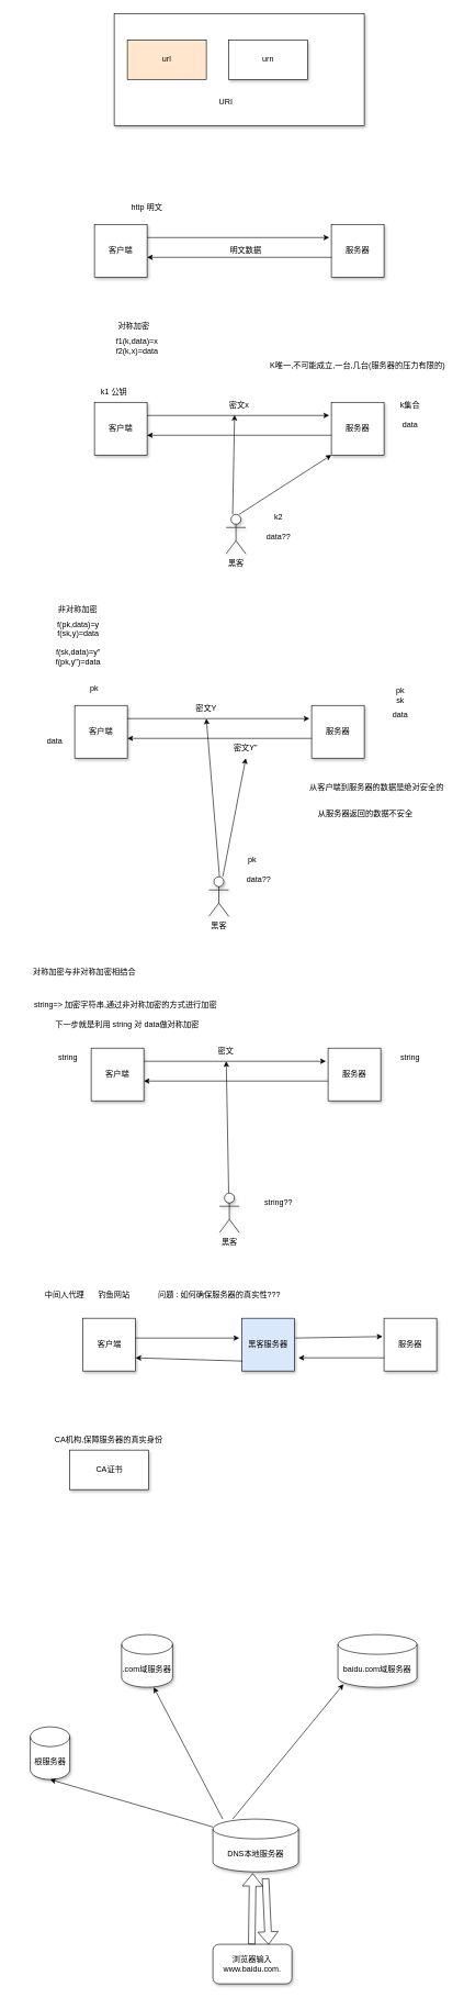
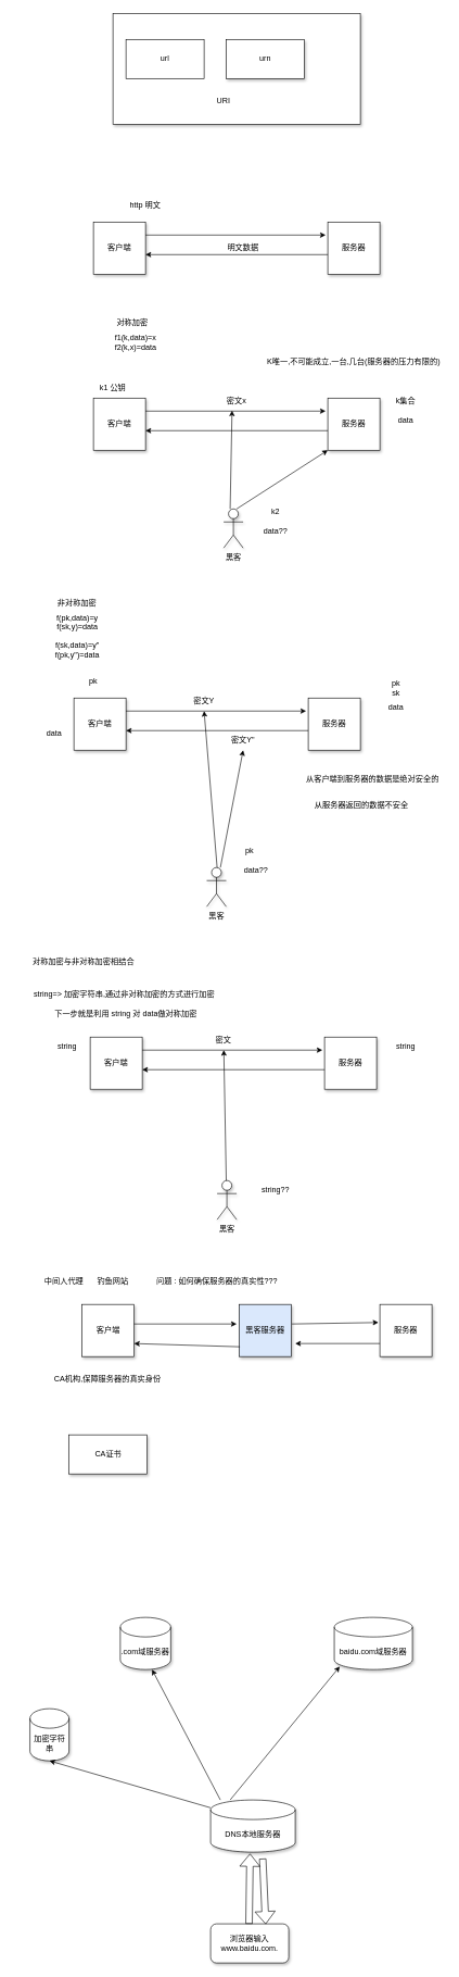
  <mxCell id="0" />
  <mxCell id="1" parent="0" />
  <mxCell id="2" value="" style="rounded=0;whiteSpace=wrap;html=1;shadow=1;" vertex="1" parent="1"><mxGeometry x="173" y="20" width="380" height="170" as="geometry" /></mxCell>
- <mxCell id="3" value="url" style="rounded=0;whiteSpace=wrap;html=1;fillColor=#ffe6cc;" vertex="1" parent="1"><mxGeometry x="193" y="60" width="120" height="60" as="geometry" /></mxCell>
+ <mxCell id="3" value="url" style="rounded=0;whiteSpace=wrap;html=1;" vertex="1" parent="1"><mxGeometry x="193" y="60" width="120" height="60" as="geometry" /></mxCell>
  <mxCell id="4" value="urn" style="rounded=0;whiteSpace=wrap;html=1;shadow=1;" vertex="1" parent="1"><mxGeometry x="347" y="60" width="120" height="60" as="geometry" /></mxCell>
  <mxCell id="5" value="URI" style="text;html=1;strokeColor=none;fillColor=none;align=center;verticalAlign=middle;whiteSpace=wrap;rounded=0;shadow=1;" vertex="1" parent="1"><mxGeometry x="313" y="140" width="60" height="30" as="geometry" /></mxCell>
  <mxCell id="6" value="客户端" style="whiteSpace=wrap;html=1;aspect=fixed;shadow=1;" vertex="1" parent="1"><mxGeometry x="143" y="340" width="80" height="80" as="geometry" /></mxCell>
  <mxCell id="7" value="服务器" style="whiteSpace=wrap;html=1;aspect=fixed;shadow=1;" vertex="1" parent="1"><mxGeometry x="503" y="340" width="80" height="80" as="geometry" /></mxCell>
  <mxCell id="8" value="" style="endArrow=classic;html=1;rounded=0;entryX=-0.041;entryY=0.25;entryDx=0;entryDy=0;entryPerimeter=0;" edge="1" parent="1" target="7"><mxGeometry width="50" height="50" relative="1" as="geometry"><mxPoint x="223" y="360" as="sourcePoint" /><mxPoint x="273" y="310" as="targetPoint" /></mxGeometry></mxCell>
  <mxCell id="9" value="http 明文" style="text;html=1;strokeColor=none;fillColor=none;align=center;verticalAlign=middle;whiteSpace=wrap;rounded=0;shadow=1;" vertex="1" parent="1"><mxGeometry x="193" y="300" width="60" height="30" as="geometry" /></mxCell>
  <mxCell id="10" value="" style="endArrow=classic;html=1;rounded=0;entryX=1;entryY=0.625;entryDx=0;entryDy=0;entryPerimeter=0;" edge="1" parent="1" target="6"><mxGeometry width="50" height="50" relative="1" as="geometry"><mxPoint x="503" y="390" as="sourcePoint" /><mxPoint x="553" y="340" as="targetPoint" /></mxGeometry></mxCell>
  <mxCell id="11" value="明文数据" style="text;html=1;strokeColor=none;fillColor=none;align=center;verticalAlign=middle;whiteSpace=wrap;rounded=0;shadow=1;" vertex="1" parent="1"><mxGeometry x="343" y="365" width="60" height="30" as="geometry" /></mxCell>
  <mxCell id="12" value="对称加密" style="text;html=1;strokeColor=none;fillColor=none;align=center;verticalAlign=middle;whiteSpace=wrap;rounded=0;shadow=1;" vertex="1" parent="1"><mxGeometry x="173" y="480" width="60" height="30" as="geometry" /></mxCell>
  <mxCell id="13" value="客户端" style="whiteSpace=wrap;html=1;aspect=fixed;shadow=1;" vertex="1" parent="1"><mxGeometry x="143" y="610" width="80" height="80" as="geometry" /></mxCell>
  <mxCell id="14" value="服务器" style="whiteSpace=wrap;html=1;aspect=fixed;shadow=1;" vertex="1" parent="1"><mxGeometry x="503" y="610" width="80" height="80" as="geometry" /></mxCell>
  <mxCell id="15" value="" style="endArrow=classic;html=1;rounded=0;entryX=-0.041;entryY=0.25;entryDx=0;entryDy=0;entryPerimeter=0;" edge="1" parent="1" target="14"><mxGeometry width="50" height="50" relative="1" as="geometry"><mxPoint x="223" y="630" as="sourcePoint" /><mxPoint x="273" y="580" as="targetPoint" /></mxGeometry></mxCell>
  <mxCell id="16" value="" style="endArrow=classic;html=1;rounded=0;entryX=1;entryY=0.625;entryDx=0;entryDy=0;entryPerimeter=0;" edge="1" parent="1" target="13"><mxGeometry width="50" height="50" relative="1" as="geometry"><mxPoint x="503" y="660" as="sourcePoint" /><mxPoint x="553" y="610" as="targetPoint" /></mxGeometry></mxCell>
  <mxCell id="17" value="f1(k,data)=x&lt;br&gt;f2(k,x)=data" style="text;html=1;strokeColor=none;fillColor=none;align=center;verticalAlign=middle;whiteSpace=wrap;rounded=0;shadow=1;" vertex="1" parent="1"><mxGeometry x="153" y="510" width="110" height="30" as="geometry" /></mxCell>
  <mxCell id="18" value="k1 公钥" style="text;html=1;strokeColor=none;fillColor=none;align=center;verticalAlign=middle;whiteSpace=wrap;rounded=0;shadow=1;" vertex="1" parent="1"><mxGeometry x="143" y="580" width="60" height="30" as="geometry" /></mxCell>
  <mxCell id="19" value="k集合" style="text;html=1;strokeColor=none;fillColor=none;align=center;verticalAlign=middle;whiteSpace=wrap;rounded=0;shadow=1;" vertex="1" parent="1"><mxGeometry x="593" y="600" width="60" height="30" as="geometry" /></mxCell>
  <mxCell id="20" value="密文x" style="text;html=1;strokeColor=none;fillColor=none;align=center;verticalAlign=middle;whiteSpace=wrap;rounded=0;shadow=1;" vertex="1" parent="1"><mxGeometry x="333" y="600" width="60" height="30" as="geometry" /></mxCell>
  <mxCell id="21" value="data" style="text;html=1;strokeColor=none;fillColor=none;align=center;verticalAlign=middle;whiteSpace=wrap;rounded=0;shadow=1;" vertex="1" parent="1"><mxGeometry x="593" y="630" width="60" height="30" as="geometry" /></mxCell>
  <mxCell id="22" value="黑客" style="shape=umlActor;verticalLabelPosition=bottom;verticalAlign=top;html=1;outlineConnect=0;shadow=1;" vertex="1" parent="1"><mxGeometry x="343" y="780" width="30" height="60" as="geometry" /></mxCell>
  <mxCell id="23" value="" style="endArrow=classic;html=1;rounded=0;entryX=0;entryY=1;entryDx=0;entryDy=0;" edge="1" parent="1" target="14"><mxGeometry width="50" height="50" relative="1" as="geometry"><mxPoint x="363" y="780" as="sourcePoint" /><mxPoint x="413" y="730" as="targetPoint" /></mxGeometry></mxCell>
  <mxCell id="24" value="k2" style="text;html=1;strokeColor=none;fillColor=none;align=center;verticalAlign=middle;whiteSpace=wrap;rounded=0;shadow=1;" vertex="1" parent="1"><mxGeometry x="393" y="770" width="60" height="30" as="geometry" /></mxCell>
  <mxCell id="25" value="" style="endArrow=classic;html=1;rounded=0;entryX=0.382;entryY=0.971;entryDx=0;entryDy=0;entryPerimeter=0;" edge="1" parent="1" target="20"><mxGeometry width="50" height="50" relative="1" as="geometry"><mxPoint x="353" y="780" as="sourcePoint" /><mxPoint x="403" y="730" as="targetPoint" /></mxGeometry></mxCell>
  <mxCell id="26" value="data??" style="text;html=1;strokeColor=none;fillColor=none;align=center;verticalAlign=middle;whiteSpace=wrap;rounded=0;shadow=1;" vertex="1" parent="1"><mxGeometry x="393" y="800" width="60" height="30" as="geometry" /></mxCell>
  <mxCell id="27" value="K唯一,不可能成立,一台,几台(服务器的压力有限的)" style="text;html=1;strokeColor=none;fillColor=none;align=center;verticalAlign=middle;whiteSpace=wrap;rounded=0;shadow=1;" vertex="1" parent="1"><mxGeometry x="403" y="540" width="280" height="30" as="geometry" /></mxCell>
  <mxCell id="28" value="非对称加密" style="text;html=1;strokeColor=none;fillColor=none;align=center;verticalAlign=middle;whiteSpace=wrap;rounded=0;shadow=1;" vertex="1" parent="1"><mxGeometry x="63" y="910" width="110" height="30" as="geometry" /></mxCell>
  <mxCell id="29" value="客户端" style="whiteSpace=wrap;html=1;aspect=fixed;shadow=1;" vertex="1" parent="1"><mxGeometry x="113" y="1070" width="80" height="80" as="geometry" /></mxCell>
  <mxCell id="30" value="服务器" style="whiteSpace=wrap;html=1;aspect=fixed;shadow=1;" vertex="1" parent="1"><mxGeometry x="473" y="1070" width="80" height="80" as="geometry" /></mxCell>
  <mxCell id="31" value="" style="endArrow=classic;html=1;rounded=0;entryX=-0.041;entryY=0.25;entryDx=0;entryDy=0;entryPerimeter=0;" edge="1" parent="1" target="30"><mxGeometry width="50" height="50" relative="1" as="geometry"><mxPoint x="193" y="1090" as="sourcePoint" /><mxPoint x="243" y="1040" as="targetPoint" /></mxGeometry></mxCell>
  <mxCell id="32" value="" style="endArrow=classic;html=1;rounded=0;entryX=1;entryY=0.625;entryDx=0;entryDy=0;entryPerimeter=0;" edge="1" parent="1" target="29"><mxGeometry width="50" height="50" relative="1" as="geometry"><mxPoint x="473" y="1120" as="sourcePoint" /><mxPoint x="523" y="1070" as="targetPoint" /></mxGeometry></mxCell>
  <mxCell id="33" value="f(pk,data)=y&lt;br&gt;f(sk,y)=data&lt;br&gt;&lt;br&gt;f(sk,data)=y&quot;&lt;br&gt;f(pk,y&quot;)=data&lt;br&gt;" style="text;html=1;strokeColor=none;fillColor=none;align=center;verticalAlign=middle;whiteSpace=wrap;rounded=0;shadow=1;" vertex="1" parent="1"><mxGeometry x="20.5" y="940" width="195" height="70" as="geometry" /></mxCell>
  <mxCell id="34" value="pk&lt;br&gt;sk" style="text;html=1;strokeColor=none;fillColor=none;align=center;verticalAlign=middle;whiteSpace=wrap;rounded=0;shadow=1;" vertex="1" parent="1"><mxGeometry x="573" y="1040" width="70" height="30" as="geometry" /></mxCell>
  <mxCell id="35" value="黑客" style="shape=umlActor;verticalLabelPosition=bottom;verticalAlign=top;html=1;outlineConnect=0;shadow=1;" vertex="1" parent="1"><mxGeometry x="317" y="1330" width="30" height="60" as="geometry" /></mxCell>
  <mxCell id="36" value="pk&lt;br&gt;" style="text;html=1;strokeColor=none;fillColor=none;align=center;verticalAlign=middle;whiteSpace=wrap;rounded=0;shadow=1;" vertex="1" parent="1"><mxGeometry x="113" y="1030" width="60" height="30" as="geometry" /></mxCell>
  <mxCell id="37" value="pk" style="text;html=1;strokeColor=none;fillColor=none;align=center;verticalAlign=middle;whiteSpace=wrap;rounded=0;shadow=1;" vertex="1" parent="1"><mxGeometry x="353" y="1290" width="60" height="30" as="geometry" /></mxCell>
  <mxCell id="38" value="密文Y" style="text;html=1;strokeColor=none;fillColor=none;align=center;verticalAlign=middle;whiteSpace=wrap;rounded=0;shadow=1;" vertex="1" parent="1"><mxGeometry x="283" y="1060" width="60" height="30" as="geometry" /></mxCell>
  <mxCell id="39" value="data" style="text;html=1;strokeColor=none;fillColor=none;align=center;verticalAlign=middle;whiteSpace=wrap;rounded=0;shadow=1;" vertex="1" parent="1"><mxGeometry x="578" y="1070" width="60" height="30" as="geometry" /></mxCell>
  <mxCell id="40" value="" style="endArrow=classic;html=1;rounded=0;entryX=0.5;entryY=1;entryDx=0;entryDy=0;" edge="1" parent="1" target="38"><mxGeometry width="50" height="50" relative="1" as="geometry"><mxPoint x="333" y="1330" as="sourcePoint" /><mxPoint x="383" y="1280" as="targetPoint" /></mxGeometry></mxCell>
  <mxCell id="41" value="data??" style="text;html=1;strokeColor=none;fillColor=none;align=center;verticalAlign=middle;whiteSpace=wrap;rounded=0;shadow=1;" vertex="1" parent="1"><mxGeometry x="363" y="1320" width="60" height="30" as="geometry" /></mxCell>
  <mxCell id="42" value="从客户端到服务器的数据是绝对安全的" style="text;html=1;strokeColor=none;fillColor=none;align=center;verticalAlign=middle;whiteSpace=wrap;rounded=0;shadow=1;" vertex="1" parent="1"><mxGeometry x="467" y="1180" width="210" height="30" as="geometry" /></mxCell>
  <mxCell id="43" value="密文Y&quot;" style="text;html=1;strokeColor=none;fillColor=none;align=center;verticalAlign=middle;whiteSpace=wrap;rounded=0;shadow=1;" vertex="1" parent="1"><mxGeometry x="343" y="1120" width="60" height="30" as="geometry" /></mxCell>
  <mxCell id="44" value="data" style="text;html=1;strokeColor=none;fillColor=none;align=center;verticalAlign=middle;whiteSpace=wrap;rounded=0;shadow=1;" vertex="1" parent="1"><mxGeometry x="53" y="1110" width="60" height="30" as="geometry" /></mxCell>
  <mxCell id="45" value="" style="endArrow=classic;html=1;rounded=0;entryX=0.5;entryY=1;entryDx=0;entryDy=0;" edge="1" parent="1" target="43"><mxGeometry width="50" height="50" relative="1" as="geometry"><mxPoint x="338" y="1330" as="sourcePoint" /><mxPoint x="388" y="1280" as="targetPoint" /></mxGeometry></mxCell>
  <mxCell id="46" value="从服务器返回的数据不安全" style="text;html=1;strokeColor=none;fillColor=none;align=center;verticalAlign=middle;whiteSpace=wrap;rounded=0;shadow=1;" vertex="1" parent="1"><mxGeometry x="467" y="1220" width="176" height="30" as="geometry" /></mxCell>
  <mxCell id="47" value="对称加密与非对称加密相结合" style="text;html=1;strokeColor=none;fillColor=none;align=center;verticalAlign=middle;whiteSpace=wrap;rounded=0;shadow=1;" vertex="1" parent="1"><mxGeometry x="43" y="1460" width="170" height="30" as="geometry" /></mxCell>
  <mxCell id="48" value="客户端" style="whiteSpace=wrap;html=1;aspect=fixed;shadow=1;" vertex="1" parent="1"><mxGeometry x="138" y="1590" width="80" height="80" as="geometry" /></mxCell>
  <mxCell id="49" value="服务器" style="whiteSpace=wrap;html=1;aspect=fixed;shadow=1;" vertex="1" parent="1"><mxGeometry x="498" y="1590" width="80" height="80" as="geometry" /></mxCell>
  <mxCell id="50" value="" style="endArrow=classic;html=1;rounded=0;entryX=-0.041;entryY=0.25;entryDx=0;entryDy=0;entryPerimeter=0;" edge="1" parent="1" target="49"><mxGeometry width="50" height="50" relative="1" as="geometry"><mxPoint x="218" y="1610" as="sourcePoint" /><mxPoint x="268" y="1560" as="targetPoint" /></mxGeometry></mxCell>
  <mxCell id="51" value="" style="endArrow=classic;html=1;rounded=0;entryX=1;entryY=0.625;entryDx=0;entryDy=0;entryPerimeter=0;" edge="1" parent="1" target="48"><mxGeometry width="50" height="50" relative="1" as="geometry"><mxPoint x="498" y="1640" as="sourcePoint" /><mxPoint x="548" y="1590" as="targetPoint" /></mxGeometry></mxCell>
  <mxCell id="52" value="string=&amp;gt; 加密字符串,通过非对称加密的方式进行加密" style="text;html=1;strokeColor=none;fillColor=none;align=center;verticalAlign=middle;whiteSpace=wrap;rounded=0;shadow=1;" vertex="1" parent="1"><mxGeometry x="28" y="1510" width="325" height="30" as="geometry" /></mxCell>
  <mxCell id="53" value="黑客" style="shape=umlActor;verticalLabelPosition=bottom;verticalAlign=top;html=1;outlineConnect=0;shadow=1;" vertex="1" parent="1"><mxGeometry x="333" y="1810" width="30" height="60" as="geometry" /></mxCell>
  <mxCell id="54" value="string" style="text;html=1;strokeColor=none;fillColor=none;align=center;verticalAlign=middle;whiteSpace=wrap;rounded=0;shadow=1;" vertex="1" parent="1"><mxGeometry x="73" y="1589" width="60" height="30" as="geometry" /></mxCell>
  <mxCell id="55" value="string" style="text;html=1;strokeColor=none;fillColor=none;align=center;verticalAlign=middle;whiteSpace=wrap;rounded=0;shadow=1;" vertex="1" parent="1"><mxGeometry x="593" y="1590" width="60" height="30" as="geometry" /></mxCell>
  <mxCell id="56" value="string??" style="text;html=1;strokeColor=none;fillColor=none;align=center;verticalAlign=middle;whiteSpace=wrap;rounded=0;shadow=1;" vertex="1" parent="1"><mxGeometry x="393" y="1810" width="60" height="30" as="geometry" /></mxCell>
  <mxCell id="57" value="下一步就是利用 string 对 data做对称加密" style="text;html=1;strokeColor=none;fillColor=none;align=center;verticalAlign=middle;whiteSpace=wrap;rounded=0;shadow=1;" vertex="1" parent="1"><mxGeometry x="53" y="1540" width="280" height="30" as="geometry" /></mxCell>
  <mxCell id="58" value="" style="endArrow=classic;html=1;rounded=0;" edge="1" parent="1" target="59"><mxGeometry width="50" height="50" relative="1" as="geometry"><mxPoint x="347" y="1810" as="sourcePoint" /><mxPoint x="333" y="1610" as="targetPoint" /></mxGeometry></mxCell>
  <mxCell id="59" value="密文" style="text;html=1;strokeColor=none;fillColor=none;align=center;verticalAlign=middle;whiteSpace=wrap;rounded=0;shadow=1;" vertex="1" parent="1"><mxGeometry x="313" y="1580" width="60" height="30" as="geometry" /></mxCell>
  <mxCell id="60" value="中间人代理" style="text;html=1;strokeColor=none;fillColor=none;align=center;verticalAlign=middle;whiteSpace=wrap;rounded=0;shadow=1;" vertex="1" parent="1"><mxGeometry x="53" y="1950" width="90" height="30" as="geometry" /></mxCell>
  <mxCell id="61" value="客户端" style="whiteSpace=wrap;html=1;aspect=fixed;shadow=1;" vertex="1" parent="1"><mxGeometry x="125.5" y="2000" width="80" height="80" as="geometry" /></mxCell>
  <mxCell id="62" value="服务器" style="whiteSpace=wrap;html=1;aspect=fixed;shadow=1;" vertex="1" parent="1"><mxGeometry x="583" y="2000" width="80" height="80" as="geometry" /></mxCell>
  <mxCell id="63" value="黑客服务器" style="whiteSpace=wrap;html=1;aspect=fixed;shadow=1;fillColor=#dae8fc;" vertex="1" parent="1"><mxGeometry x="367" y="2000" width="80" height="80" as="geometry" /></mxCell>
  <mxCell id="64" value="" style="endArrow=classic;html=1;rounded=0;" edge="1" parent="1"><mxGeometry width="50" height="50" relative="1" as="geometry"><mxPoint x="205.5" y="2030" as="sourcePoint" /><mxPoint x="363" y="2030" as="targetPoint" /></mxGeometry></mxCell>
  <mxCell id="65" value="" style="endArrow=classic;html=1;rounded=0;entryX=-0.028;entryY=0.347;entryDx=0;entryDy=0;entryPerimeter=0;" edge="1" parent="1" target="62"><mxGeometry width="50" height="50" relative="1" as="geometry"><mxPoint x="448" y="2030" as="sourcePoint" /><mxPoint x="498" y="1980" as="targetPoint" /></mxGeometry></mxCell>
  <mxCell id="66" value="钓鱼网站" style="text;html=1;strokeColor=none;fillColor=none;align=center;verticalAlign=middle;whiteSpace=wrap;rounded=0;shadow=1;" vertex="1" parent="1"><mxGeometry x="143" y="1950" width="60" height="30" as="geometry" /></mxCell>
  <mxCell id="67" value="" style="endArrow=classic;html=1;rounded=0;" edge="1" parent="1"><mxGeometry width="50" height="50" relative="1" as="geometry"><mxPoint x="583" y="2060" as="sourcePoint" /><mxPoint x="453" y="2060" as="targetPoint" /></mxGeometry></mxCell>
  <mxCell id="68" value="" style="endArrow=classic;html=1;rounded=0;entryX=1;entryY=0.75;entryDx=0;entryDy=0;" edge="1" parent="1" target="61"><mxGeometry width="50" height="50" relative="1" as="geometry"><mxPoint x="368" y="2065" as="sourcePoint" /><mxPoint x="418" y="2015" as="targetPoint" /></mxGeometry></mxCell>
  <mxCell id="69" value="问题 : 如何确保服务器的真实性???" style="text;html=1;strokeColor=none;fillColor=none;align=center;verticalAlign=middle;whiteSpace=wrap;rounded=0;shadow=1;" vertex="1" parent="1"><mxGeometry x="223" y="1950" width="220" height="30" as="geometry" /></mxCell>
- <mxCell id="70" value="CA机构,保障服务器的真实身份" style="text;html=1;strokeColor=none;fillColor=none;align=center;verticalAlign=middle;whiteSpace=wrap;rounded=0;shadow=1;" vertex="1" parent="1"><mxGeometry x="65.5" y="2170" width="197.5" height="30" as="geometry" /></mxCell>
+ <mxCell id="70" value="CA机构,保障服务器的真实身份" style="text;html=1;strokeColor=none;fillColor=none;align=center;verticalAlign=middle;whiteSpace=wrap;rounded=0;shadow=1;" vertex="1" parent="1"><mxGeometry x="65.5" y="2100" width="197.5" height="30" as="geometry" /></mxCell>
  <mxCell id="71" value="CA证书" style="rounded=0;whiteSpace=wrap;html=1;shadow=1;" vertex="1" parent="1"><mxGeometry x="105.5" y="2200" width="120" height="60" as="geometry" /></mxCell>
  <mxCell id="72" value="浏览器输入www.baidu.com." style="rounded=1;whiteSpace=wrap;html=1;shadow=1;" vertex="1" parent="1"><mxGeometry x="323" y="2950" width="120" height="60" as="geometry" /></mxCell>
  <mxCell id="73" value="DNS本地服务器" style="shape=cylinder3;whiteSpace=wrap;html=1;boundedLbl=1;backgroundOutline=1;size=15;shadow=1;" vertex="1" parent="1"><mxGeometry x="323" y="2760" width="130" height="80" as="geometry" /></mxCell>
  <mxCell id="74" value="" style="shape=flexArrow;endArrow=classic;html=1;rounded=0;entryX=0.466;entryY=1.028;entryDx=0;entryDy=0;entryPerimeter=0;" edge="1" parent="1" target="73"><mxGeometry width="50" height="50" relative="1" as="geometry"><mxPoint x="382" y="2950" as="sourcePoint" /><mxPoint x="432" y="2900" as="targetPoint" /></mxGeometry></mxCell>
- <mxCell id="75" value="根服务器" style="shape=cylinder3;whiteSpace=wrap;html=1;boundedLbl=1;backgroundOutline=1;size=15;shadow=1;" vertex="1" parent="1"><mxGeometry x="45.5" y="2620" width="60" height="80" as="geometry" /></mxCell>
+ <mxCell id="75" value="加密字符串" style="shape=cylinder3;whiteSpace=wrap;html=1;boundedLbl=1;backgroundOutline=1;size=15;shadow=1;" vertex="1" parent="1"><mxGeometry x="45.5" y="2620" width="60" height="80" as="geometry" /></mxCell>
  <mxCell id="76" value="" style="endArrow=classic;html=1;rounded=0;entryX=0.5;entryY=1;entryDx=0;entryDy=0;entryPerimeter=0;" edge="1" parent="1" target="75"><mxGeometry width="50" height="50" relative="1" as="geometry"><mxPoint x="323" y="2772" as="sourcePoint" /><mxPoint x="373" y="2722" as="targetPoint" /></mxGeometry></mxCell>
  <mxCell id="77" value=".com域服务器" style="shape=cylinder3;whiteSpace=wrap;html=1;boundedLbl=1;backgroundOutline=1;size=15;shadow=1;" vertex="1" parent="1"><mxGeometry x="184.25" y="2480" width="77.5" height="80" as="geometry" /></mxCell>
  <mxCell id="78" value="" style="endArrow=classic;html=1;rounded=0;entryX=0.629;entryY=1;entryDx=0;entryDy=0;entryPerimeter=0;" edge="1" parent="1" target="77"><mxGeometry width="50" height="50" relative="1" as="geometry"><mxPoint x="338" y="2760" as="sourcePoint" /><mxPoint x="388" y="2710" as="targetPoint" /></mxGeometry></mxCell>
  <mxCell id="79" value="baidu.com域服务器" style="shape=cylinder3;whiteSpace=wrap;html=1;boundedLbl=1;backgroundOutline=1;size=15;shadow=1;" vertex="1" parent="1"><mxGeometry x="513" y="2480" width="120" height="80" as="geometry" /></mxCell>
  <mxCell id="80" value="" style="endArrow=classic;html=1;rounded=0;entryX=0.07;entryY=0.942;entryDx=0;entryDy=0;entryPerimeter=0;" edge="1" parent="1" target="79"><mxGeometry width="50" height="50" relative="1" as="geometry"><mxPoint x="353" y="2760" as="sourcePoint" /><mxPoint x="403" y="2710" as="targetPoint" /></mxGeometry></mxCell>
  <mxCell id="81" value="" style="shape=flexArrow;endArrow=classic;html=1;rounded=0;entryX=0.705;entryY=0.009;entryDx=0;entryDy=0;entryPerimeter=0;" edge="1" parent="1" target="72"><mxGeometry width="50" height="50" relative="1" as="geometry"><mxPoint x="403" y="2850" as="sourcePoint" /><mxPoint x="453" y="2800" as="targetPoint" /></mxGeometry></mxCell>
